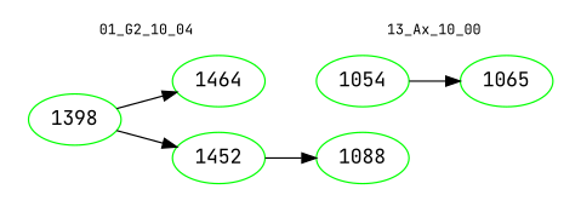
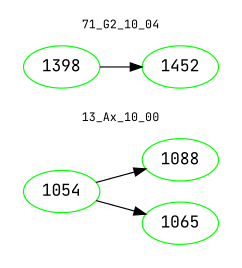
  digraph {
    fontname="JetBrains Mono"
    rankdir=LR
    node [color=green fontname="JetBrains Mono"]
    edge [color=black fontname="JetBrains Mono"]
    n1 [label=1054]
    n2 [label=1065]
    n3 [label=1088]
    n4 [label=1398]
    n5 [label=1452]
-   n6 [label=1464]
    subgraph cluster_1 {
      color=white
      fontsize=10
      label="13_Ax_10_00"
      n1
      n2
      n3
    }
    subgraph cluster_2 {
      color=white
      fontsize=10
-     label="01_G2_10_04"
+     label="71_G2_10_04"
      n4
      n5
-     n6
    }
    n1 -> n2
-   n5 -> n3
+   n1 -> n3
    n4 -> n5
-   n4 -> n6
  }
